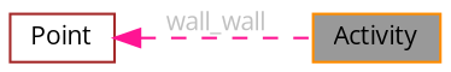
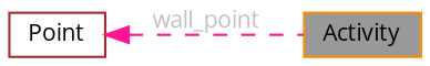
  digraph {
    rankdir=LR
    fontname="Open Sans"
    node [fontname="Open Sans" fontsize=10 shape=box style=filled]
    n1 [color=darkorange fillcolor=grey60 fontcolor=black height=0.2 label=Activity width=0.4]
    n2 [color=brown fillcolor=white height=0.2 label=Point width=0.4]
-   n2 -> n1 [color=deeppink dir=back fontcolor=grey fontname="Open Sans" fontsize=10 label=" wall_wall" labelfontname=Helvetica labelfontsize=10 style=dashed]
+   n2 -> n1 [color=deeppink dir=back fontcolor=grey fontname="Open Sans" fontsize=10 label=" wall_point" labelfontname=Helvetica labelfontsize=10 style=dashed]
  }
